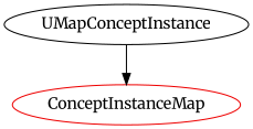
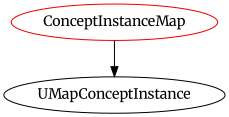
  digraph {
    fontname=Merriweather
    node [fontname=Merriweather]
    n1 [color=red2 label=ConceptInstanceMap shape=oval]
    UMapConceptInstance
-   UMapConceptInstance -> n1 [fontname=Merriweather]
+   n1 -> UMapConceptInstance [fontname=Merriweather]
  }
